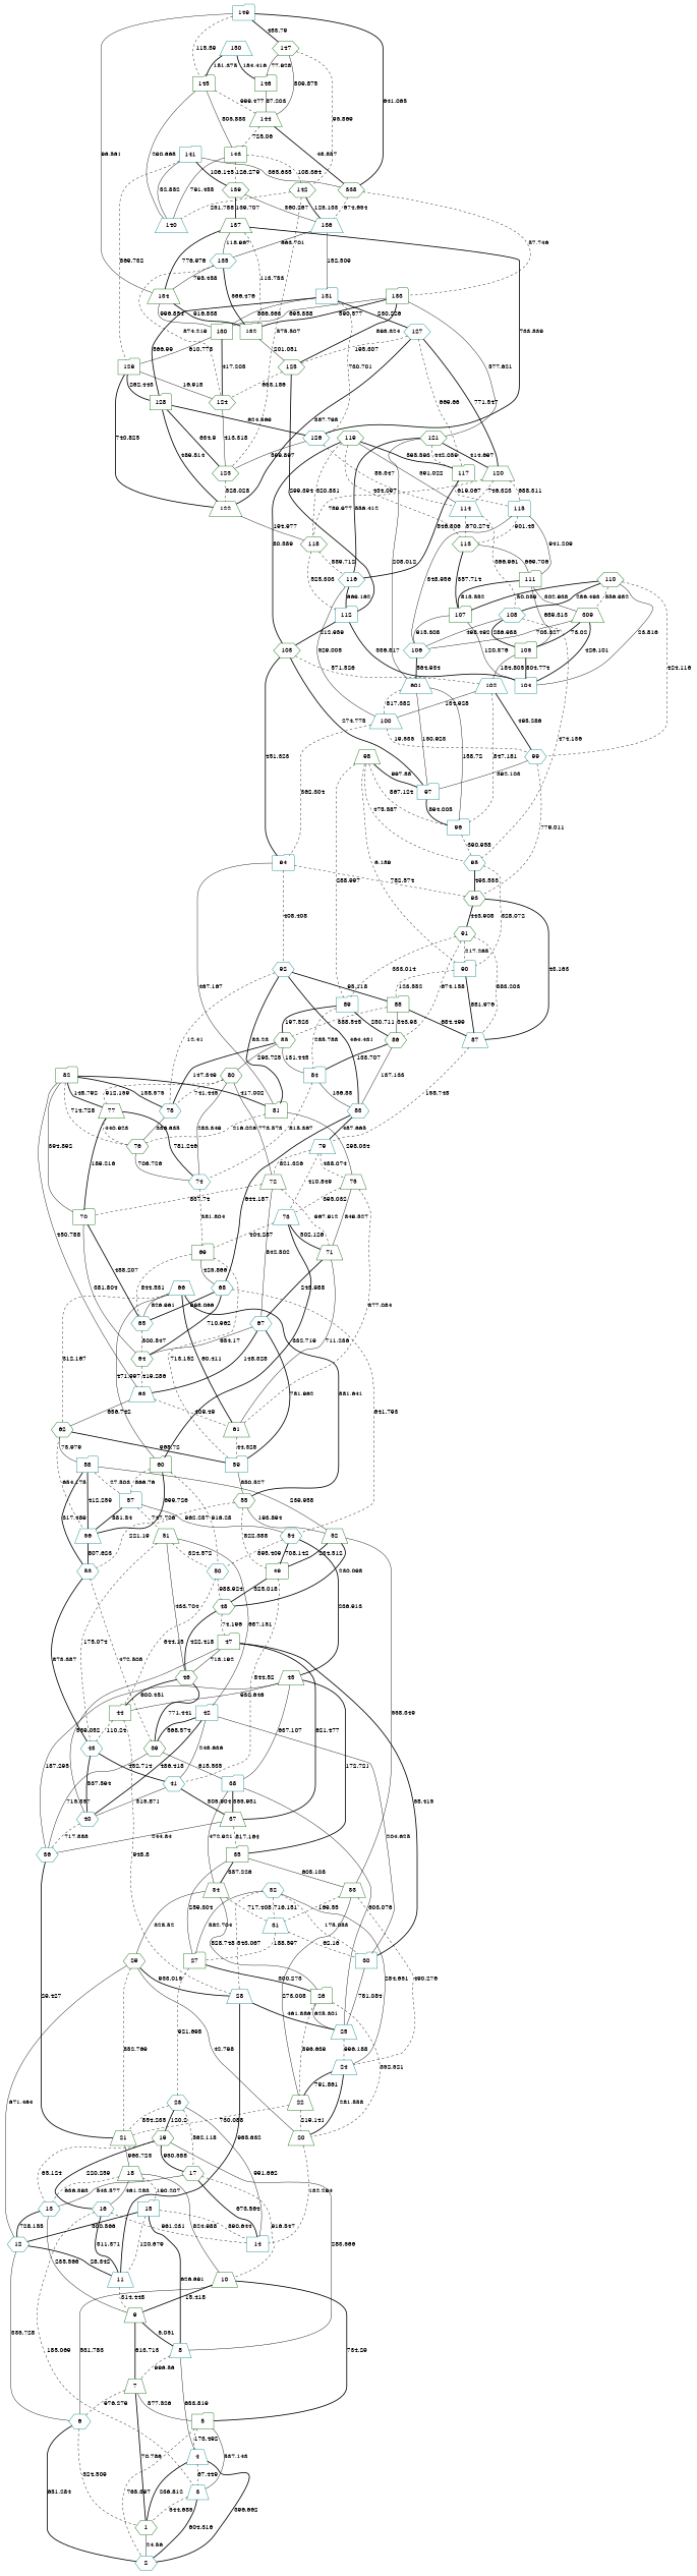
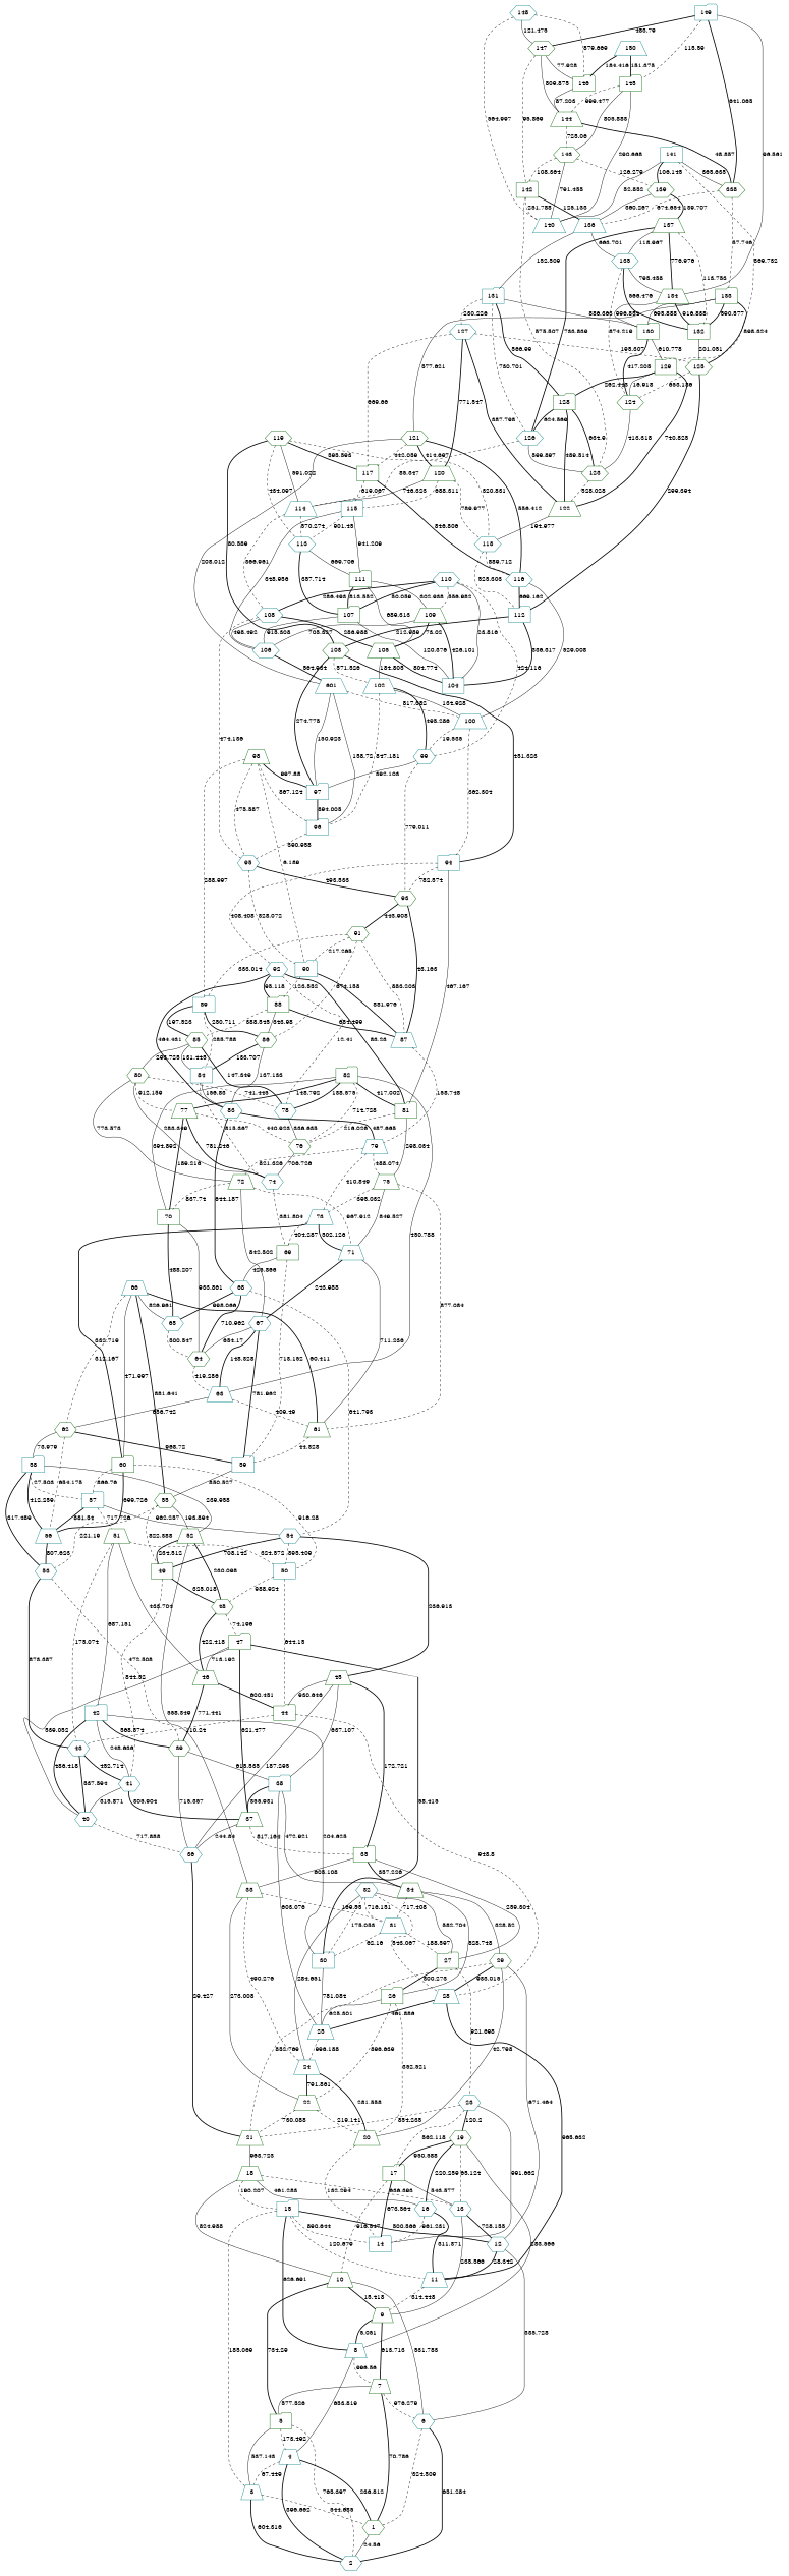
  graph {
    node [color=darkgreen shape=hexagon]
    edge [style=dashed]
    2 [color=teal]
    1
    3 [color=teal shape=trapezium]
    4 [color=teal shape=trapezium]
    5 [shape=folder]
    6 [color=teal]
    7 [shape=trapezium]
    8 [color=teal shape=trapezium]
    9 [shape=trapezium]
    10 [shape=trapezium]
    11 [color=teal shape=trapezium]
    12 [color=teal]
    13 [color=teal]
    15 [color=teal shape=folder]
    14 [color=teal shape=folder]
    16 [color=teal]
-   17
+   17 [shape=folder]
    18 [shape=trapezium]
    19
    20 [shape=trapezium]
    21 [shape=trapezium]
    22 [shape=trapezium]
    23 [color=teal]
    24 [color=teal shape=trapezium]
    25 [color=teal shape=trapezium]
    26 [shape=folder]
    27 [shape=folder]
    28 [color=teal shape=trapezium]
    29
    30 [color=teal shape=folder]
    31 [color=teal shape=trapezium]
    32 [color=teal]
    33 [shape=trapezium]
    34 [shape=trapezium]
    35 [shape=folder]
    36 [color=teal]
    37 [shape=trapezium]
    38 [color=teal shape=folder]
    39
    40 [color=teal]
    41 [color=teal]
    42 [color=teal shape=folder]
    43 [color=teal]
    44 [shape=folder]
    45 [shape=trapezium]
-   46
+   46 [shape=trapezium]
    47 [shape=folder]
    48
    49 [shape=folder]
-   50 [color=teal]
+   50 [color=teal shape=folder]
    51 [shape=trapezium]
    52 [shape=trapezium]
    53 [color=teal]
    54 [color=teal]
    55
    56 [color=teal shape=trapezium]
    57 [color=teal shape=folder]
    58 [color=teal shape=folder]
    59 [color=teal shape=folder]
    60 [shape=folder]
    61 [shape=trapezium]
    62
    63 [color=teal shape=trapezium]
    64
    65 [color=teal]
    66 [color=teal shape=trapezium]
    67 [color=teal]
    68 [color=teal]
    69 [shape=folder]
    70 [shape=folder]
-   71 [shape=trapezium]
+   71 [color=teal shape=trapezium]
    72 [shape=trapezium]
    73 [color=teal shape=trapezium]
    74 [color=teal]
    75 [shape=trapezium]
    76
    77 [shape=trapezium]
    78 [color=teal]
    79 [color=teal shape=trapezium]
    80
    81 [shape=folder]
    82 [shape=folder]
    83 [color=teal]
    84 [color=teal shape=folder]
    85
    86
    87 [color=teal shape=trapezium]
    88 [shape=folder]
    89 [color=teal shape=folder]
    90 [color=teal shape=folder]
    91
    92 [color=teal]
    93
    94 [color=teal shape=folder]
    95 [color=teal]
    96 [color=teal shape=folder]
    97 [color=teal shape=folder]
    98 [shape=trapezium]
    99 [color=teal]
    100 [color=teal shape=trapezium]
    n101 [color=teal label=601 shape=trapezium]
    102 [color=teal shape=trapezium]
    103
-   105 [shape=folder]
+   105 [shape=trapezium]
    104 [color=teal shape=folder]
    106 [color=teal]
    107 [shape=folder]
    108 [color=teal]
-   109 [shape=trapezium label=309]
-   110
+   109 [shape=trapezium]
+   110 [color=teal]
    111 [shape=folder]
    112 [color=teal shape=folder]
-   113
+   113 [color=teal]
    114 [color=teal shape=trapezium]
    115 [color=teal shape=folder]
    116 [color=teal]
    117 [shape=folder]
-   118
+   118 [color=teal]
    119
    120 [shape=trapezium]
    121
    122 [shape=trapezium]
    123
    124
    125
    126 [color=teal]
    127 [color=teal]
    128 [shape=folder]
    129 [shape=folder]
    130 [shape=folder]
    131 [color=teal shape=folder]
    132 [shape=folder]
    133 [shape=folder]
    134 [shape=trapezium]
    135 [color=teal]
    136 [color=teal shape=trapezium]
    137 [shape=trapezium]
    n138 [label=338]
    139
    141 [color=teal shape=folder]
    140 [color=teal shape=trapezium]
-   142
-   143 [shape=folder]
+   142 [shape=folder]
+   143
    144 [shape=trapezium]
    145 [shape=folder]
    146 [shape=folder]
    147
+   148 [color=teal]
    149 [color=teal shape=folder]
    150 [color=teal shape=trapezium]
    1 -- 2 [label=24.56 style=solid]
    3 -- 2 [label=604.316 style=bold]
    3 -- 1 [label=544.685]
    4 -- 2 [label=396.662 style=bold]
    4 -- 1 [label=236.812 style=bold]
    4 -- 3 [label=67.449]
    5 -- 2 [label=765.397]
    5 -- 3 [label=537.143 style=solid]
    5 -- 4 [label=173.492]
    6 -- 2 [label=651.284 style=bold]
    6 -- 1 [label=324.509]
    7 -- 1 [label=70.786 style=bold]
    7 -- 5 [label=577.526 style=solid]
    7 -- 6 [label=976.279]
    8 -- 4 [label=653.819 style=solid]
    8 -- 7 [label=996.56]
    9 -- 7 [label=613.713 style=bold]
    9 -- 8 [label=5.051 style=bold]
    10 -- 5 [label=734.29 style=bold]
    10 -- 6 [label=531.783 style=solid]
    10 -- 9 [label=15.418 style=bold]
    11 -- 9 [label=314.448]
    12 -- 6 [label=335.728 style=solid]
    12 -- 11 [label=28.342 style=bold]
    13 -- 9 [label=235.566 style=solid]
    13 -- 12 [label=728.155 style=bold]
    15 -- 8 [label=626.691 style=bold]
    15 -- 11 [label=120.679]
    15 -- 12 [label=500.566 style=bold]
    15 -- 14 [label=890.644]
-   16 -- 3 [label=185.069]
+   15 -- 3 [label=185.069]
    16 -- 11 [label=311.371 style=bold]
    16 -- 14 [label=961.231]
    17 -- 10 [label=916.547]
    17 -- 13 [label=543.577 style=solid]
    17 -- 14 [label=673.564 style=bold]
    18 -- 10 [label=824.988 style=solid]
    18 -- 13 [label=636.393]
    18 -- 15 [label=190.207]
    18 -- 16 [label=461.283 style=solid]
    19 -- 8 [label=283.566 style=solid]
    19 -- 13 [label=65.124]
    19 -- 16 [label=220.259 style=bold]
    19 -- 17 [label=950.588 style=bold]
    20 -- 14 [label=132.294]
    21 -- 18 [label=963.723 style=solid]
    22 -- 20 [label=219.141]
    22 -- 21 [label=730.088]
    23 -- 14 [label=991.662 style=solid]
    23 -- 17 [label=562.118]
    23 -- 19 [label=120.2 style=bold]
    23 -- 21 [label=854.235]
    24 -- 20 [label=281.558 style=bold]
    24 -- 22 [label=791.861 style=bold]
    25 -- 24 [label=996.188]
    26 -- 20 [label=352.521]
    26 -- 22 [label=896.639]
    26 -- 25 [label=625.301 style=solid]
    27 -- 23 [label=921.698]
    27 -- 26 [label=300.273 style=bold]
    28 -- 11 [label=965.632 style=bold]
    28 -- 25 [label=461.886 style=bold]
    29 -- 12 [label=671.464 style=solid]
    29 -- 20 [label=42.798 style=solid]
    29 -- 21 [label=852.769]
    29 -- 28 [label=933.015 style=bold]
    30 -- 25 [label=781.084 style=solid]
    31 -- 27 [label=188.597]
    31 -- 30 [label=62.16]
    32 -- 24 [label=284.651 style=solid]
    32 -- 27 [label=582.704 style=solid]
    32 -- 28 [label=543.067]
    32 -- 30 [label=175.053]
    32 -- 31 [label=716.151]
    33 -- 22 [label=273.008 style=solid]
    33 -- 24 [label=490.276]
    33 -- 31 [label=169.55]
    34 -- 26 [label=828.748 style=solid]
    34 -- 29 [label=328.52 style=solid]
    34 -- 31 [label=717.408]
    35 -- 27 [label=259.304 style=solid]
    35 -- 33 [label=605.108 style=solid]
    35 -- 34 [label=357.226 style=bold]
    36 -- 21 [label=29.427 style=bold]
    37 -- 35 [label=817.164]
    37 -- 36 [label=244.84 style=solid]
    38 -- 25 [label=603.076 style=solid]
    38 -- 34 [label=472.921 style=solid]
    38 -- 37 [label=355.931 style=bold]
    39 -- 36 [label=715.357 style=solid]
    39 -- 38 [label=615.535 style=solid]
    40 -- 36 [label=717.888]
    41 -- 37 [label=305.904 style=bold]
    41 -- 40 [label=315.871 style=solid]
    42 -- 30 [label=204.625 style=solid]
    42 -- 39 [label=568.574 style=bold]
    42 -- 40 [label=486.418 style=bold]
    42 -- 41 [label=248.636 style=solid]
    43 -- 40 [label=537.594 style=bold]
    43 -- 41 [label=452.714 style=bold]
    44 -- 28 [label=948.8]
    44 -- 43 [label=110.24]
    45 -- 35 [label=172.721 style=bold]
    45 -- 36 [label=187.295 style=solid]
    45 -- 38 [label=637.107 style=solid]
    45 -- 44 [label=930.646 style=solid]
    46 -- 39 [label=771.441 style=bold]
    46 -- 44 [label=600.451 style=bold]
    47 -- 30 [label=58.415 style=bold]
    47 -- 37 [label=621.477 style=bold]
    47 -- 40 [label=539.052 style=solid]
    47 -- 46 [label=713.192 style=solid]
    48 -- 46 [label=422.418 style=bold]
    48 -- 47 [label=74.196]
    49 -- 41 [label=844.52]
    49 -- 48 [label=325.018 style=bold]
    50 -- 44 [label=644.15]
    50 -- 48 [label=988.924]
    51 -- 42 [label=687.151 style=solid]
    51 -- 43 [label=175.074]
    51 -- 46 [label=433.704 style=solid]
    51 -- 50 [label=324.572]
    52 -- 33 [label=558.349 style=solid]
    52 -- 48 [label=230.098 style=bold]
    52 -- 49 [label=234.512 style=bold]
    53 -- 39 [label=472.508]
    53 -- 43 [label=873.387 style=bold]
    54 -- 45 [label=236.913 style=bold]
    54 -- 49 [label=708.142 style=bold]
    54 -- 50 [label=895.409]
    55 -- 49 [label=822.388]
    55 -- 52 [label=193.894 style=solid]
    55 -- 53 [label=221.19]
    56 -- 53 [label=807.623 style=bold]
-   57 -- 51 [label=747.726]
+   57 -- 51 [label=717.726]
    57 -- 54 [label=962.257 style=solid]
    57 -- 56 [label=881.54 style=bold]
    58 -- 52 [label=239.958 style=solid]
    58 -- 53 [label=317.489 style=bold]
    58 -- 56 [label=412.259 style=bold]
    58 -- 57 [label=27.503]
    59 -- 55 [label=850.527 style=solid]
    60 -- 50 [label=916.28]
    60 -- 56 [label=699.726 style=bold]
    60 -- 57 [label=866.76]
    61 -- 59 [label=44.328]
    62 -- 56 [label=654.175]
    62 -- 58 [label=73.979 style=solid]
    62 -- 59 [label=968.72 style=bold]
    63 -- 61 [label=409.49]
    63 -- 62 [label=656.742 style=solid]
    64 -- 63 [label=419.286]
    65 -- 64 [label=500.547]
    66 -- 55 [label=881.641 style=bold]
    66 -- 60 [label=471.997 style=solid]
    66 -- 61 [label=60.411 style=bold]
    66 -- 62 [label=312.167]
    66 -- 65 [label=826.961 style=solid]
    67 -- 59 [label=781.962 style=bold]
    67 -- 63 [label=148.328 style=bold]
    67 -- 64 [label=654.17 style=solid]
    68 -- 54 [label=641.793]
    68 -- 64 [label=710.962 style=bold]
    68 -- 65 [label=998.066 style=bold]
    69 -- 59 [label=713.152]
-   69 -- 65 [label=844.531]
    69 -- 68 [label=425.866 style=solid]
-   70 -- 64 [label=381.804 style=solid]
+   70 -- 64 [label=933.861 style=solid]
    70 -- 65 [label=488.207 style=bold]
    71 -- 61 [label=711.236 style=solid]
    71 -- 67 [label=243.988 style=bold]
    72 -- 67 [label=842.502 style=solid]
    72 -- 70 [label=837.74]
    72 -- 71 [label=967.912]
    73 -- 60 [label=332.719 style=bold]
    73 -- 69 [label=404.287]
    73 -- 71 [label=502.126 style=bold]
    74 -- 69 [label=381.804]
    75 -- 61 [label=877.084]
    75 -- 71 [label=849.527 style=solid]
    75 -- 73 [label=395.032]
    76 -- 74 [label=706.726 style=solid]
    77 -- 70 [label=189.216 style=bold]
    77 -- 74 [label=781.246 style=bold]
    77 -- 76 [label=440.923]
    78 -- 76 [label=336.635 style=solid]
    79 -- 72 [label=821.326]
    79 -- 73 [label=410.849]
    79 -- 75 [label=488.074]
    80 -- 72 [label=773.573 style=solid]
    80 -- 74 [label=283.349 style=solid]
    80 -- 77 [label=912.159]
    80 -- 78 [label=741.445]
    81 -- 75 [label=298.034 style=solid]
    81 -- 76 [label=216.026]
    82 -- 63 [label=450.788 style=solid]
    82 -- 70 [label=394.892 style=solid]
    82 -- 76 [label=714.728]
    82 -- 77 [label=148.792 style=bold]
    82 -- 78 [label=138.575 style=bold]
    82 -- 81 [label=417.002 style=bold]
    83 -- 68 [label=644.187 style=bold]
    83 -- 79 [label=487.665 style=bold]
    84 -- 74 [label=815.367]
    84 -- 83 [label=156.83 style=solid]
    85 -- 78 [label=147.349 style=bold]
    85 -- 80 [label=293.725 style=solid]
    85 -- 84 [label=131.445 style=solid]
    86 -- 83 [label=137.133 style=solid]
    86 -- 84 [label=133.707 style=bold]
    87 -- 79 [label=158.748]
    88 -- 85 [label=388.545]
    88 -- 86 [label=343.98 style=solid]
    88 -- 87 [label=684.499 style=bold]
    89 -- 84 [label=285.788]
    89 -- 85 [label=197.523 style=bold]
    89 -- 86 [label=250.711 style=bold]
    90 -- 87 [label=881.976 style=bold]
    90 -- 88 [label=123.552]
    91 -- 86 [label=674.158]
    91 -- 87 [label=883.203]
    91 -- 89 [label=333.014]
    91 -- 90 [label=217.265]
    92 -- 78 [label=12.41]
    92 -- 81 [label=83.23 style=bold]
    92 -- 83 [label=464.431 style=bold]
    92 -- 88 [label=95.118 style=bold]
    93 -- 87 [label=43.163 style=bold]
    93 -- 91 [label=443.908 style=bold]
    94 -- 81 [label=467.167 style=solid]
    94 -- 92 [label=408.408]
    94 -- 93 [label=782.574]
    95 -- 90 [label=328.072]
    95 -- 93 [label=493.533 style=bold]
    96 -- 95 [label=390.958]
    97 -- 96 [label=894.005 style=bold]
    98 -- 89 [label=288.997]
    98 -- 90 [label=6.189]
    98 -- 95 [label=475.587]
    98 -- 96 [label=867.124]
    98 -- 97 [label=997.88 style=bold]
    99 -- 93 [label=779.011]
    99 -- 97 [label=392.103 style=solid]
    100 -- 94 [label=362.304]
    100 -- 99 [label=19.535]
    n101 -- 96 [label=158.72 style=solid]
    n101 -- 97 [label=150.923 style=solid]
    n101 -- 100 [label=817.382]
    102 -- 96 [label=847.181]
    102 -- 99 [label=495.286 style=bold]
    102 -- 100 [label=134.928 style=solid]
    103 -- 94 [label=451.323 style=bold]
    103 -- 97 [label=274.775 style=bold]
    103 -- 102 [label=571.526]
    105 -- 102 [label=184.805 style=solid]
    105 -- 104 [label=804.774 style=bold]
    106 -- n101 [label=564.934 style=bold]
    107 -- 104 [label=120.376 style=solid]
    107 -- 106 [label=915.308 style=solid]
    108 -- 95 [label=474.136]
    108 -- 105 [label=286.988 style=bold]
    108 -- 106 [label=498.492 style=solid]
    109 -- 105 [label=73.02 style=bold]
    109 -- 104 [label=426.101 style=bold]
    109 -- 106 [label=705.327 style=solid]
    110 -- 99 [label=424.116]
    110 -- 104 [label=23.816 style=solid]
    110 -- 107 [label=50.059 style=bold]
    110 -- 108 [label=286.493 style=bold]
    110 -- 109 [label=556.982]
    111 -- 105 [label=689.313 style=solid]
    111 -- 107 [label=813.552 style=bold]
    111 -- 109 [label=302.938 style=solid]
    112 -- 103 [label=212.959 style=bold]
    112 -- 104 [label=336.317 style=bold]
    113 -- 107 [label=357.714 style=bold]
    113 -- 111 [label=669.706 style=solid]
    114 -- 108 [label=366.961]
    114 -- 113 [label=570.274]
    115 -- 106 [label=348.956 style=solid]
    115 -- 111 [label=941.209 style=solid]
    115 -- 113 [label=901.45]
    116 -- 100 [label=529.008 style=solid]
    116 -- 112 [label=669.162 style=bold]
    117 -- 115 [label=619.067]
    117 -- 116 [label=846.806 style=bold]
    118 -- 112 [label=525.303]
    118 -- 116 [label=889.712]
    119 -- 103 [label=80.589 style=bold]
    119 -- 113 [label=434.097]
    119 -- 114 [label=591.022 style=solid]
    119 -- 117 [label=595.593 style=bold]
    119 -- 118 [label=320.831]
-   120 -- 114 [label=746.323]
+   120 -- 114 [label=746.323 style=solid]
    120 -- 115 [label=688.311]
    120 -- 118 [label=789.977]
    121 -- n101 [label=208.012 style=solid]
    121 -- 116 [label=556.412 style=bold]
    121 -- 117 [label=442.059]
    121 -- 120 [label=414.697 style=bold]
    122 -- 118 [label=194.977 style=solid]
    123 -- 122 [label=528.028]
    124 -- 123 [label=413.318 style=solid]
    125 -- 112 [label=299.394 style=bold]
    125 -- 124 [label=653.186]
    126 -- 114 [label=85.347]
    126 -- 123 [label=599.897 style=solid]
    127 -- 117 [label=669.66]
    127 -- 120 [label=771.547 style=bold]
    127 -- 122 [label=387.798 style=bold]
    127 -- 125 [label=195.307]
    128 -- 122 [label=489.514 style=bold]
    128 -- 123 [label=634.9 style=bold]
    128 -- 126 [label=624.569 style=bold]
    129 -- 122 [label=740.825 style=bold]
    129 -- 124 [label=16.918 style=solid]
    129 -- 128 [label=262.443 style=bold]
    130 -- 124 [label=417.205 style=bold]
    130 -- 129 [label=610.778 style=solid]
    131 -- 126 [label=730.701]
-   131 -- 127 [label=230.226 style=bold]
+   131 -- 127 [label=230.226]
    131 -- 128 [label=566.99 style=bold]
    131 -- 130 [label=886.363 style=solid]
    132 -- 125 [label=201.051 style=solid]
    133 -- 121 [label=577.621 style=solid]
    133 -- 125 [label=898.324 style=bold]
    133 -- 130 [label=695.888 style=solid]
    133 -- 132 [label=590.577 style=bold]
    134 -- 130 [label=996.854 style=solid]
    134 -- 132 [label=916.838 style=bold]
    135 -- 124 [label=874.219]
    135 -- 132 [label=566.476 style=bold]
    135 -- 134 [label=795.458 style=solid]
    136 -- 131 [label=152.509 style=solid]
    136 -- 135 [label=663.701 style=solid]
    137 -- 126 [label=733.839 style=bold]
    137 -- 132 [label=113.753]
    137 -- 134 [label=776.976 style=bold]
    137 -- 135 [label=118.967 style=solid]
    n138 -- 133 [label=57.746]
    n138 -- 136 [label=674.654]
    139 -- 136 [label=360.267 style=solid]
    139 -- 137 [label=139.707 style=bold]
    141 -- 129 [label=869.732]
    141 -- n138 [label=365.635 style=solid]
    141 -- 139 [label=106.145 style=bold]
    141 -- 140 [label=52.852 style=solid]
    142 -- 123 [label=575.507]
    142 -- 136 [label=125.133 style=bold]
    142 -- 140 [label=251.788]
    143 -- 139 [label=126.279]
    143 -- 140 [label=791.455 style=solid]
    143 -- 142 [label=108.364]
    144 -- n138 [label=48.857 style=bold]
    144 -- 143 [label=725.06]
    145 -- 140 [label=290.668 style=solid]
    145 -- 143 [label=805.883 style=solid]
    145 -- 144 [label=999.477]
    146 -- 144 [label=87.203 style=solid]
    147 -- 142 [label=95.869]
    147 -- 144 [label=809.875 style=solid]
    147 -- 146 [label=77.928 style=solid]
+   148 -- 140 [label=564.997]
+   148 -- 146 [label=879.669]
+   148 -- 147 [label=121.475 style=solid]
    149 -- 134 [label=96.561 style=solid]
    149 -- n138 [label=641.065 style=bold]
    149 -- 145 [label=115.59]
    149 -- 147 [label=483.79 style=bold]
    150 -- 145 [label=151.375 style=bold]
    150 -- 146 [label=184.416 style=bold]
  }
